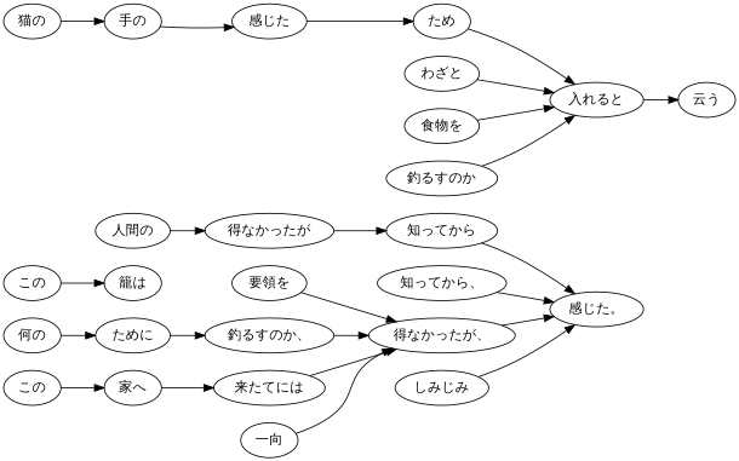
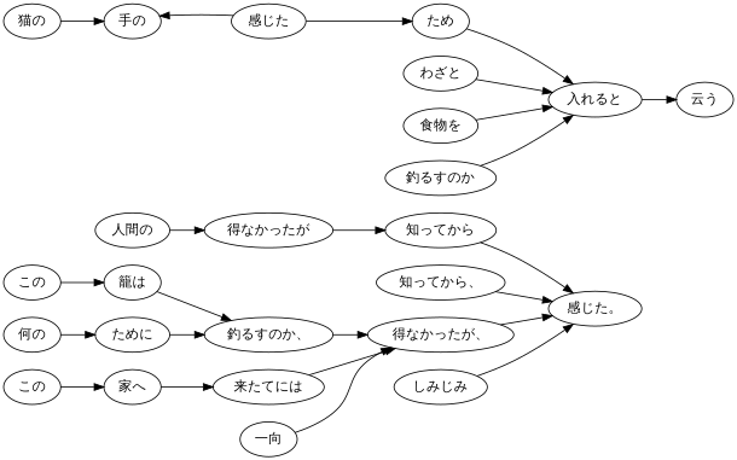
  digraph {
    fontname=Merriweather
    rankdir=LR
    node [fontname=Merriweather]
    edge [fontname=Merriweather]
    n1 [label="この"]
    n2 [label="籠は"]
    n3 [label="釣るすのか、"]
    n4 [label="得なかったが、"]
    n5 [label="何の"]
    n6 [label="ために"]
    n7 [label="感じた。"]
    n8 [label="この"]
    n9 [label="家へ"]
    n10 [label="来たてには"]
    n11 [label="一向"]
-   n12 [label="要領を"]
    n13 [label="猫の"]
    n14 [label="手の"]
    n15 [label="感じた"]
    n16 [label="ため"]
    n17 [label="入れると"]
    n18 [label="云う"]
    n19 [label="わざと"]
    n20 [label="食物を"]
    n21 [label="釣るすのか"]
    n22 [label="知ってから、"]
    n23 [label="人間の"]
    n24 [label="得なかったが"]
    n25 [label="知ってから"]
    n26 [label="しみじみ"]
    n1 -> n2
+   n2 -> n3
    n3 -> n4
    n4 -> n7
    n5 -> n6
    n6 -> n3
    n8 -> n9
    n9 -> n10
    n10 -> n4
    n11 -> n4
-   n12 -> n4
    n13 -> n14
-   n14 -> n15
+   n15 -> n14
    n15 -> n16
    n16 -> n17
    n17 -> n18
    n19 -> n17
    n20 -> n17
    n21 -> n17
    n22 -> n7
    n23 -> n24
    n24 -> n25
    n25 -> n7
    n26 -> n7
  }
